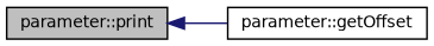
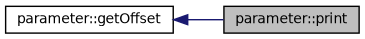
  digraph {
    rankdir=LR
    node [color=black fontname=Helvetica fontsize=10 shape=record style=filled]
    n1 [fillcolor=grey75 fontcolor=black height=0.2 label="parameter::print" width=0.4]
    n2 [fillcolor=white height=0.2 label="parameter::getOffset" width=0.4]
-   n1 -> n2 [color=midnightblue dir=back fontname=Helvetica fontsize=10 labelfontname=Helvetica labelfontsize=10 style=solid]
+   n2 -> n1 [color=midnightblue dir=back fontname=Helvetica fontsize=10 labelfontname=Helvetica labelfontsize=10 style=solid]
  }
